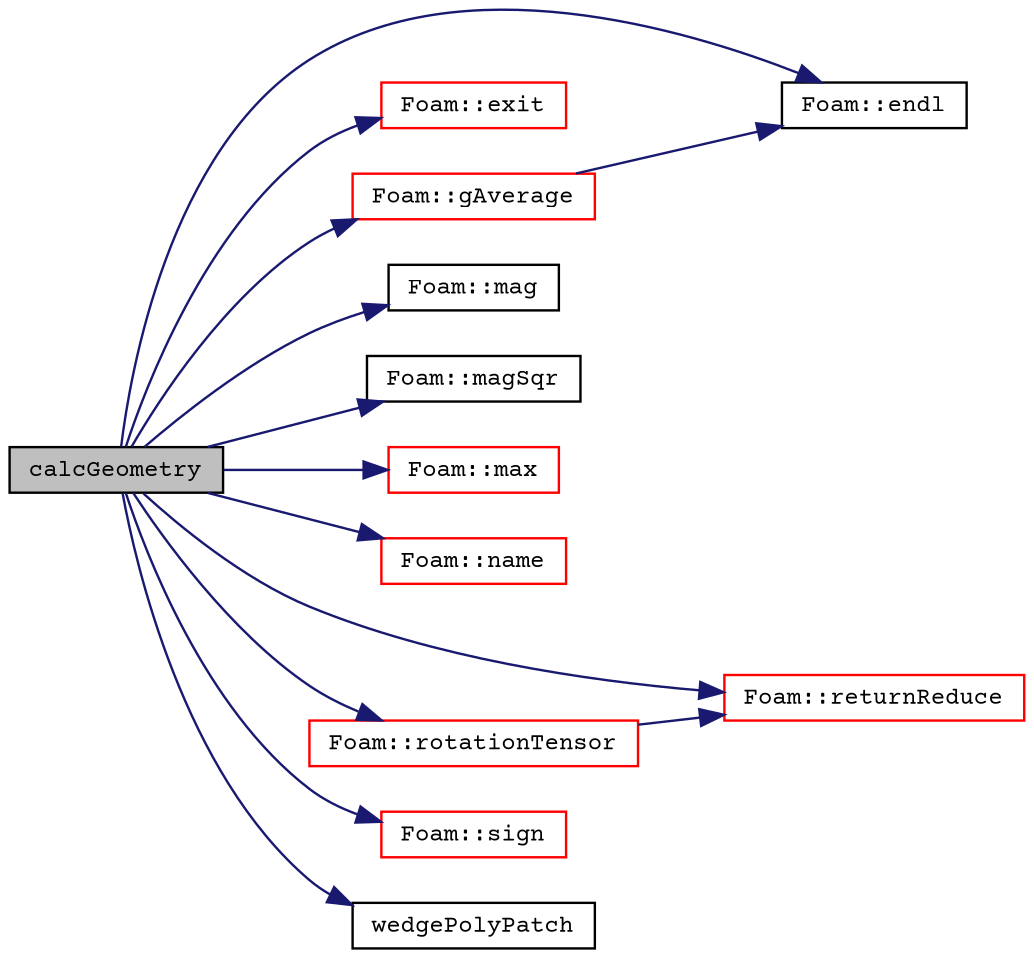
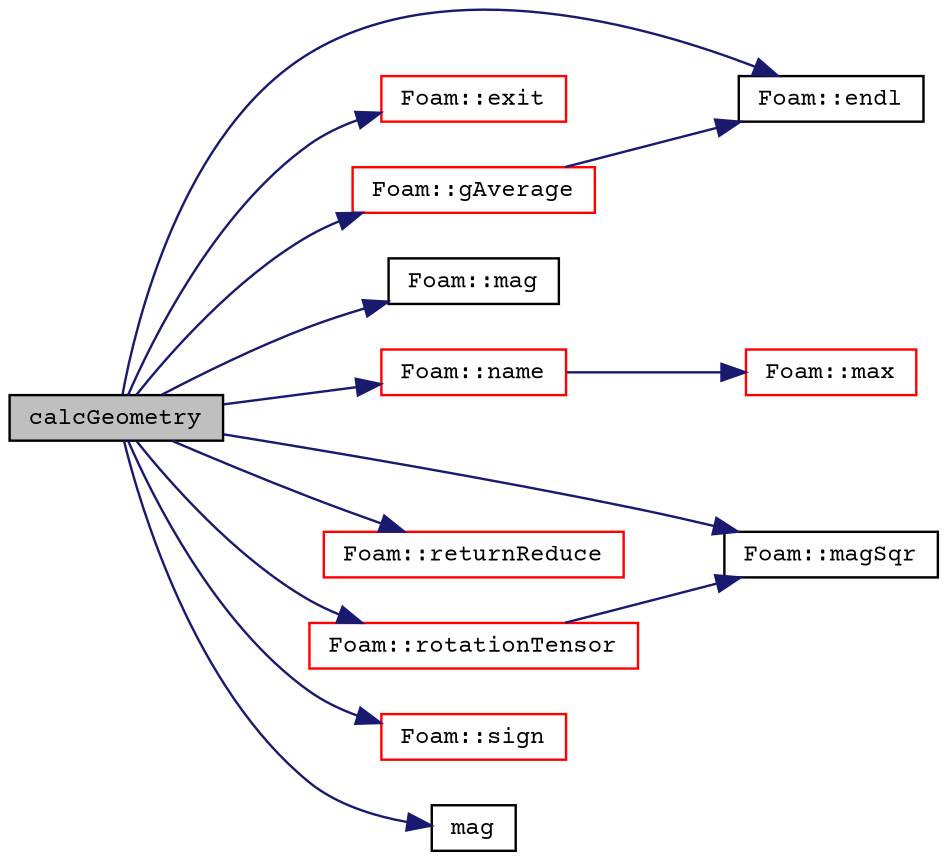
  digraph {
    fontname="Courier Prime"
    rankdir=LR
    node [color=red fontname="Courier Prime" fontsize=10 shape=record]
    edge [color=midnightblue fontname="Courier Prime" fontsize=10 labelfontname=FreeSans labelfontsize=10 style=solid]
    n1 [color=black fillcolor=grey75 fontcolor=black height=0.2 label=calcGeometry style=filled width=0.4]
    n2 [color=black height=0.2 label="Foam::endl" width=0.4]
    n3 [height=0.2 label="Foam::exit" width=0.4]
    n4 [height=0.2 label="Foam::gAverage" width=0.4]
    n5 [color=black height=0.2 label="Foam::mag" width=0.4]
    n6 [color=black height=0.2 label="Foam::magSqr" width=0.4]
    n7 [height=0.2 label="Foam::max" width=0.4]
    n8 [height=0.2 label="Foam::name" width=0.4]
    n9 [height=0.2 label="Foam::returnReduce" width=0.4]
    n10 [height=0.2 label="Foam::rotationTensor" width=0.4]
    n11 [height=0.2 label="Foam::sign" width=0.4]
-   n12 [color=black height=0.2 label=wedgePolyPatch width=0.4]
+   n12 [color=black height=0.2 label=mag width=0.4]
    n1 -> n2
    n1 -> n3
    n1 -> n4
    n1 -> n5
    n1 -> n6
-   n1 -> n7
+   n8 -> n7
    n1 -> n8
    n1 -> n9
    n1 -> n10
    n1 -> n11
    n1 -> n12
    n4 -> n2
-   n10 -> n9
+   n10 -> n6
  }
